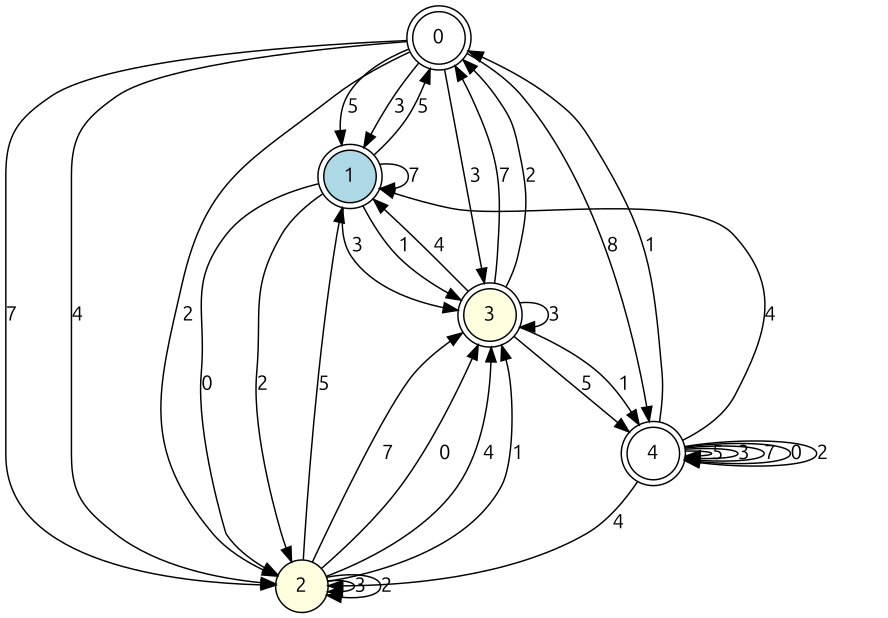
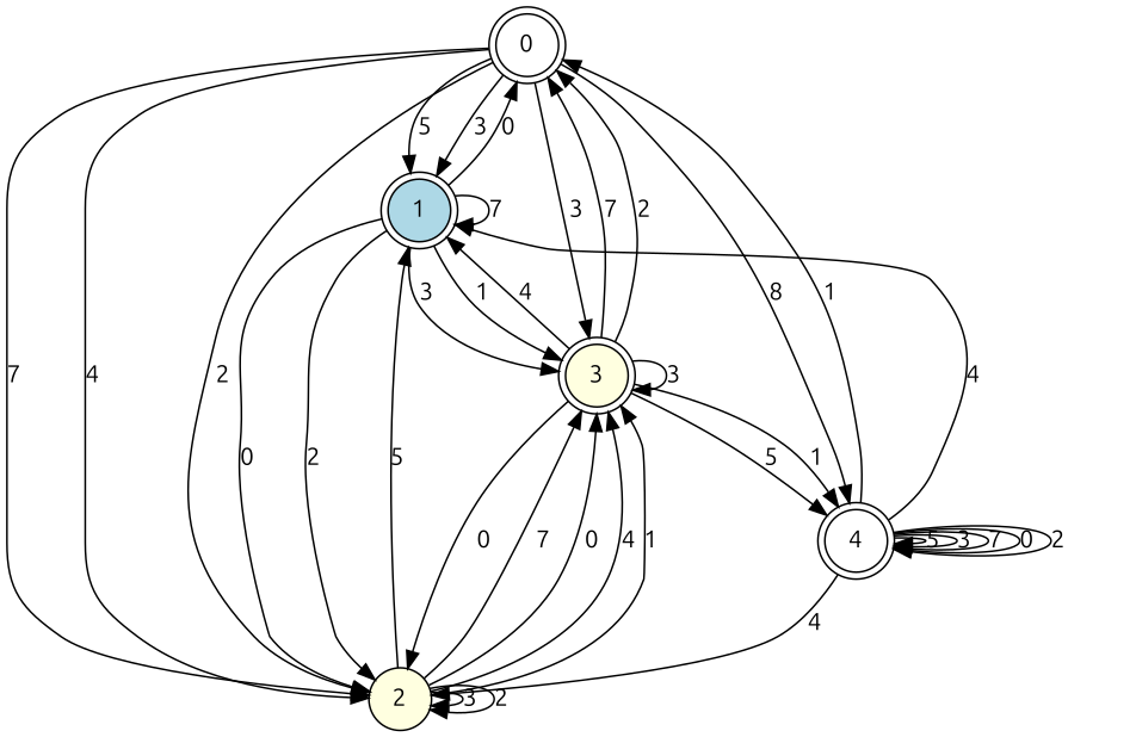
  digraph {
    fontname=Ubuntu
    node [fillcolor=white fontname=Ubuntu shape=doublecircle style=filled]
    edge [fontname=Ubuntu]
    n1 [label=0]
    n2 [fillcolor=lightblue label=1]
    n3 [fillcolor=lightyellow label=2 shape=circle]
    n4 [fillcolor=lightyellow label=3]
    n5 [label=4]
    n1 -> n2 [label=5]
    n1 -> n2 [label=3]
    n1 -> n3 [label=7]
    n1 -> n3 [label=4]
    n1 -> n3 [label=2]
    n1 -> n4 [label=3]
    n1 -> n5 [label=8]
-   n2 -> n1 [label=5]
+   n2 -> n1 [label=0]
    n2 -> n2 [label=7]
    n2 -> n3 [label=0]
    n2 -> n3 [label=2]
    n2 -> n4 [label=3]
    n2 -> n4 [label=1]
    n3 -> n2 [label=5]
    n3 -> n3 [label=3]
    n3 -> n3 [label=2]
    n3 -> n4 [label=7]
    n3 -> n4 [label=0]
    n3 -> n4 [label=4]
    n3 -> n4 [label=1]
    n4 -> n1 [label=7]
    n4 -> n1 [label=2]
    n4 -> n2 [label=4]
+   n4 -> n3 [label=0]
    n4 -> n4 [label=3]
    n4 -> n5 [label=5]
    n4 -> n5 [label=1]
    n5 -> n1 [label=1]
    n5 -> n2 [label=4]
    n5 -> n3 [label=4]
    n5 -> n5 [label=5]
    n5 -> n5 [label=3]
    n5 -> n5 [label=7]
    n5 -> n5 [label=0]
    n5 -> n5 [label=2]
  }
